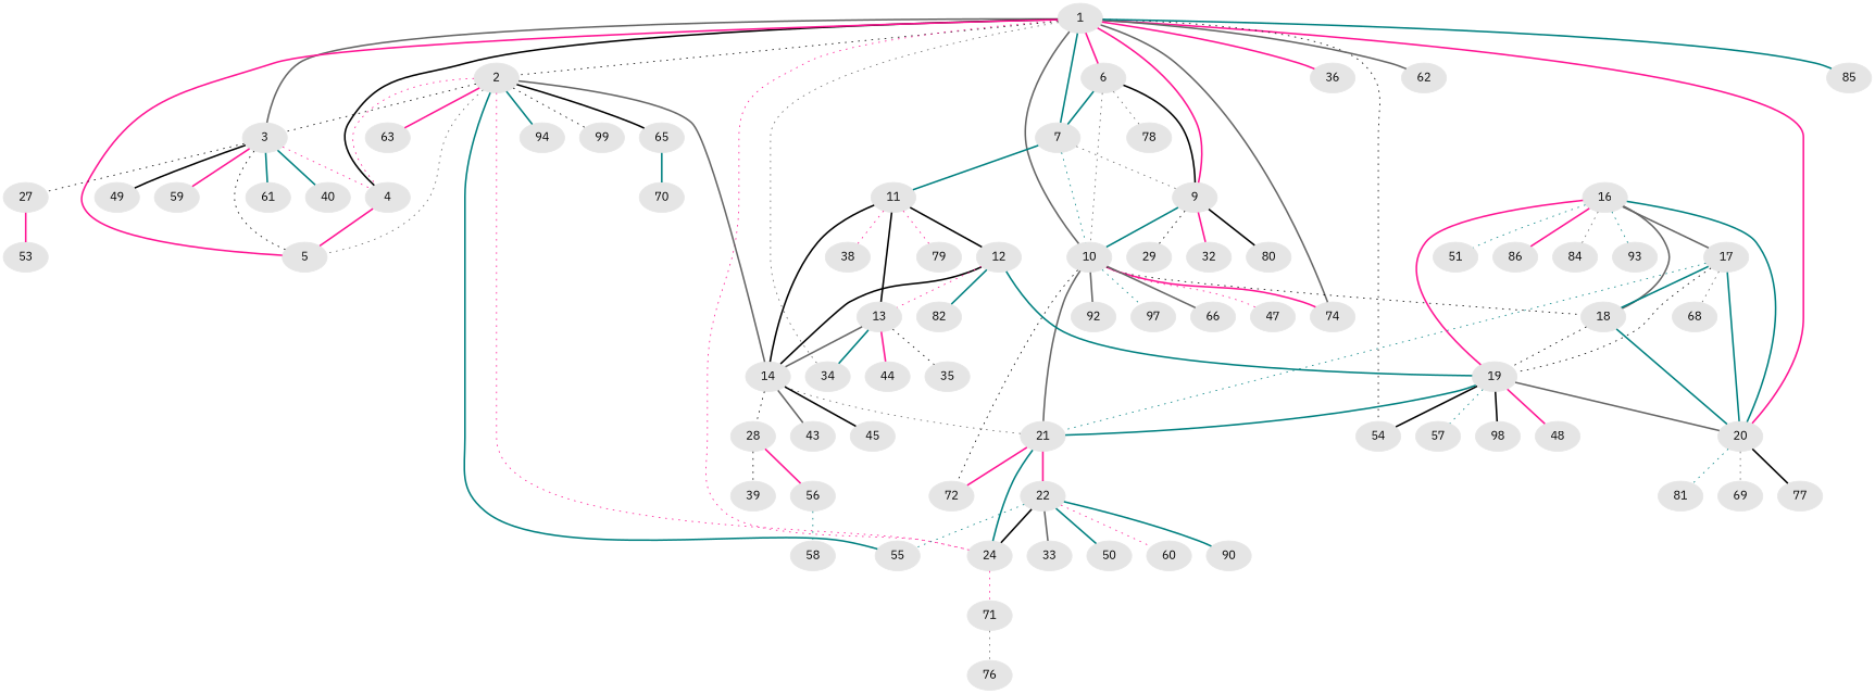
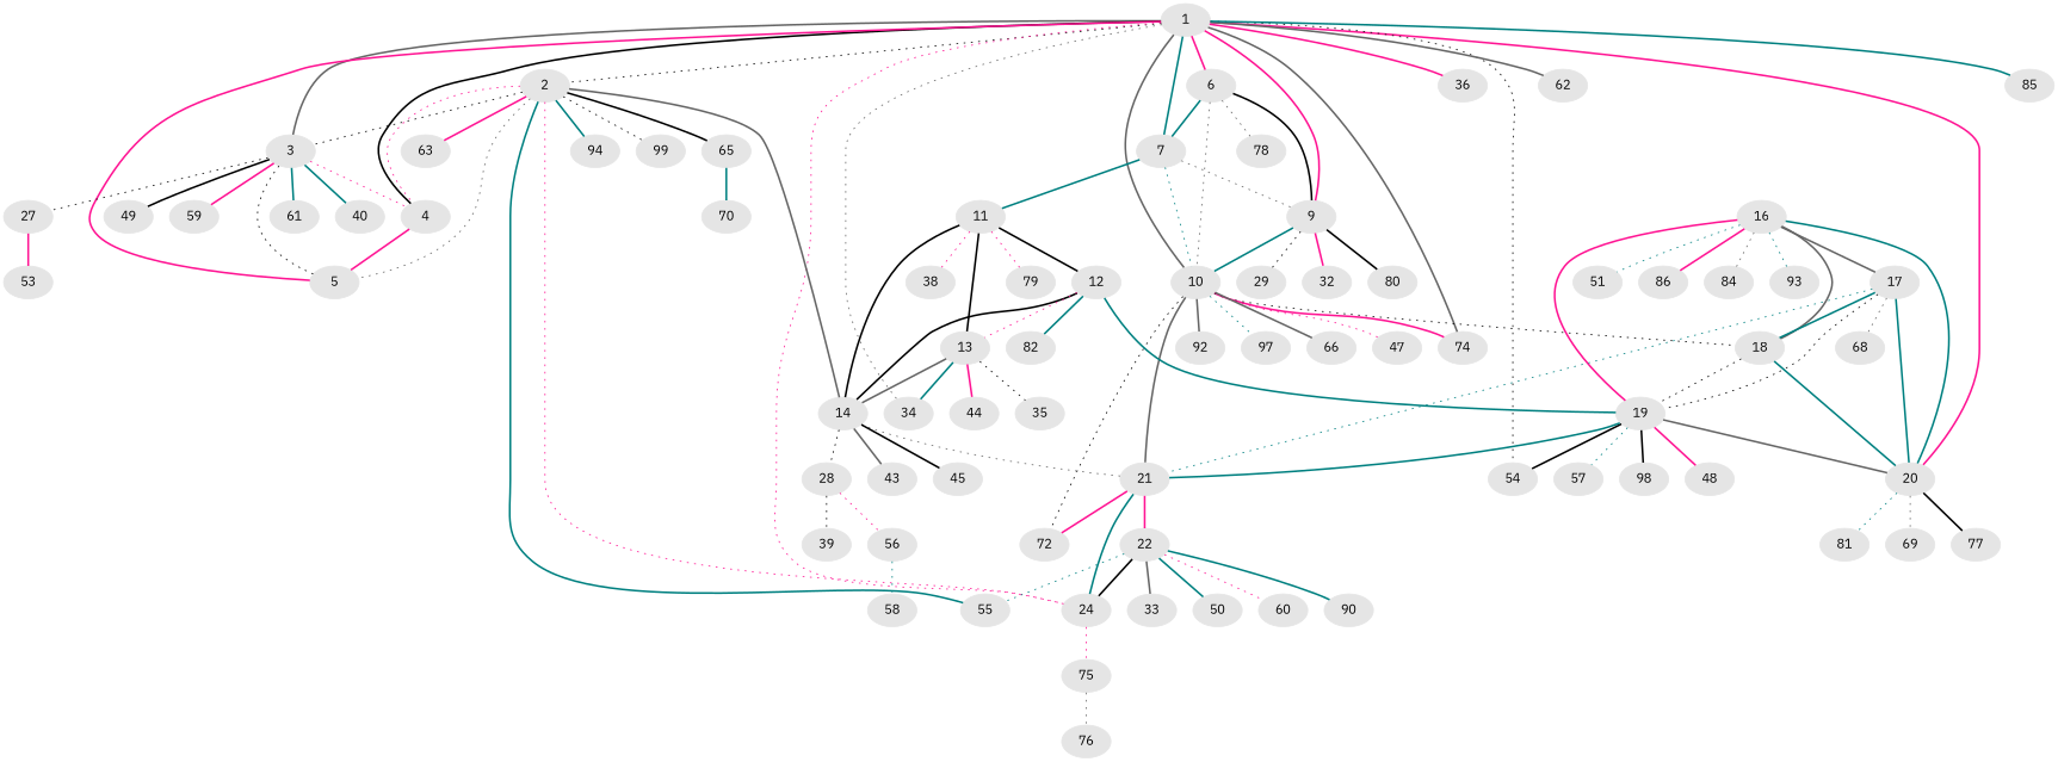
  graph {
    fontname="IBM Plex Sans"
    node [color=gray90 fontname="IBM Plex Sans" style=filled]
    edge [color=teal fontname="IBM Plex Sans" style=bold]
    1 [super="+8"]
    2 [super="+76"]
    3 [super="+88"]
    4
    5 [super="+86"]
    6
    7
    9 [super="+64"]
    10 [super="+41"]
    20 [super="+26"]
    24 [super="+25"]
    34 [super="+91"]
    36
    54
    62
    74
    85
    14 [super="+15"]
    55
    63
    65 [super="+87"]
    94
    99
    27
    40
    49
    59
    61
    78
    11 [super="+52"]
    29 [super="+30"]
    32
    80
    18
    21 [super="+37"]
    47
    66
    72
    92
    97
    69
    77
    81
-   71
+   71 [label=75]
    28 [super="+31"]
    43
    45
    70
    53
    12 [super="+67"]
    13 [super="+100"]
    38
    79
    19 [super="+46"]
    22 [super="+23"]
    82
    35
    44
    48 [super="+75"]
    57
    98
    39
    56
    16 [super="+89"]
    17 [super="+95"]
    51
    n67 [label=86]
    84
    93
    68
    33
    50
    60
    90
    n75 [label=76]
    58 [super="+73"]
    1 -- 2 [color=black style=dotted]
    1 -- 3 [color=gray40]
    1 -- 4 [color=black]
    1 -- 5 [color=deeppink]
    1 -- 6 [color=deeppink]
    1 -- 7
    1 -- 9 [color=deeppink]
    1 -- 10 [color=gray40]
    1 -- 20 [color=deeppink]
    1 -- 24 [color=deeppink style=dotted]
    1 -- 34 [color=gray40 style=dotted]
    1 -- 36 [color=deeppink]
    1 -- 54 [color=black style=dotted]
    1 -- 62 [color=gray40]
    1 -- 74 [color=gray40]
    1 -- 85
    2 -- 3 [color=black style=dotted]
    2 -- 4 [color=deeppink style=dotted]
    2 -- 5 [color=gray40 style=dotted]
    2 -- 24 [color=deeppink style=dotted]
    2 -- 14 [color=gray40]
    2 -- 55
    2 -- 63 [color=deeppink]
    2 -- 65 [color=black]
    2 -- 94
    2 -- 99 [color=black style=dotted]
    3 -- 4 [color=deeppink style=dotted]
    3 -- 5 [color=black style=dotted]
    3 -- 27 [color=black style=dotted]
    3 -- 40
    3 -- 49 [color=black]
    3 -- 59 [color=deeppink]
    3 -- 61
    4 -- 5 [color=deeppink]
    6 -- 7
    6 -- 9 [color=black]
    6 -- 10 [color=gray40 style=dotted]
    6 -- 78 [color=gray40 style=dotted]
    7 -- 9 [color=gray40 style=dotted]
    7 -- 10 [style=dotted]
    7 -- 11
    9 -- 10
    9 -- 29 [color=black style=dotted]
    9 -- 32 [color=deeppink]
    9 -- 80 [color=black]
    10 -- 74 [color=deeppink]
    10 -- 18 [color=black style=dotted]
    10 -- 21 [color=gray40]
    10 -- 47 [color=deeppink style=dotted]
    10 -- 66 [color=gray40]
    10 -- 72 [color=black style=dotted]
    10 -- 92 [color=gray40]
    10 -- 97 [style=dotted]
    20 -- 69 [color=gray40 style=dotted]
    20 -- 77 [color=black]
    20 -- 81 [style=dotted]
    24 -- 71 [color=deeppink style=dotted]
    14 -- 21 [color=gray40 style=dotted]
    14 -- 28 [color=black style=dotted]
    14 -- 43 [color=gray40]
    14 -- 45 [color=black]
    65 -- 70
    27 -- 53 [color=deeppink]
    11 -- 14 [color=black weight=2]
    11 -- 12 [color=black]
    11 -- 13 [color=black]
    11 -- 38 [color=deeppink style=dotted]
    11 -- 79 [color=deeppink style=dotted]
    18 -- 20
    18 -- 19 [color=black style=dotted]
    21 -- 24 [weight=2]
    21 -- 72 [color=deeppink]
    21 -- 22 [color=deeppink weight=2]
    71 -- n75 [color=gray40 style=dotted]
    28 -- 39 [color=black style=dotted]
-   28 -- 56 [color=deeppink]
+   28 -- 56 [color=deeppink style=dotted]
    12 -- 14 [color=black weight=2]
    12 -- 13 [color=deeppink style=dotted]
    12 -- 19
    12 -- 82
    13 -- 34
    13 -- 14 [color=gray40 weight=2]
    13 -- 35 [color=black style=dotted]
    13 -- 44 [color=deeppink]
    19 -- 20 [color=gray40]
    19 -- 54 [color=black]
    19 -- 21
    19 -- 48 [color=deeppink]
    19 -- 57 [style=dotted]
    19 -- 98 [color=black]
    22 -- 24 [color=black weight=4]
    22 -- 55 [style=dotted]
    22 -- 33 [color=gray40]
    22 -- 50
    22 -- 60 [color=deeppink style=dotted]
    22 -- 90
    56 -- 58 [style=dotted]
    16 -- 20
    16 -- 18 [color=gray40]
    16 -- 19 [color=deeppink]
    16 -- 17 [color=gray40]
    16 -- 51 [style=dotted]
    16 -- n67 [color=deeppink]
    16 -- 84 [color=gray40 style=dotted]
    16 -- 93 [style=dotted]
    17 -- 20
    17 -- 18
    17 -- 21 [style=dotted]
    17 -- 19 [color=black style=dotted]
    17 -- 68 [color=gray40 style=dotted]
  }
